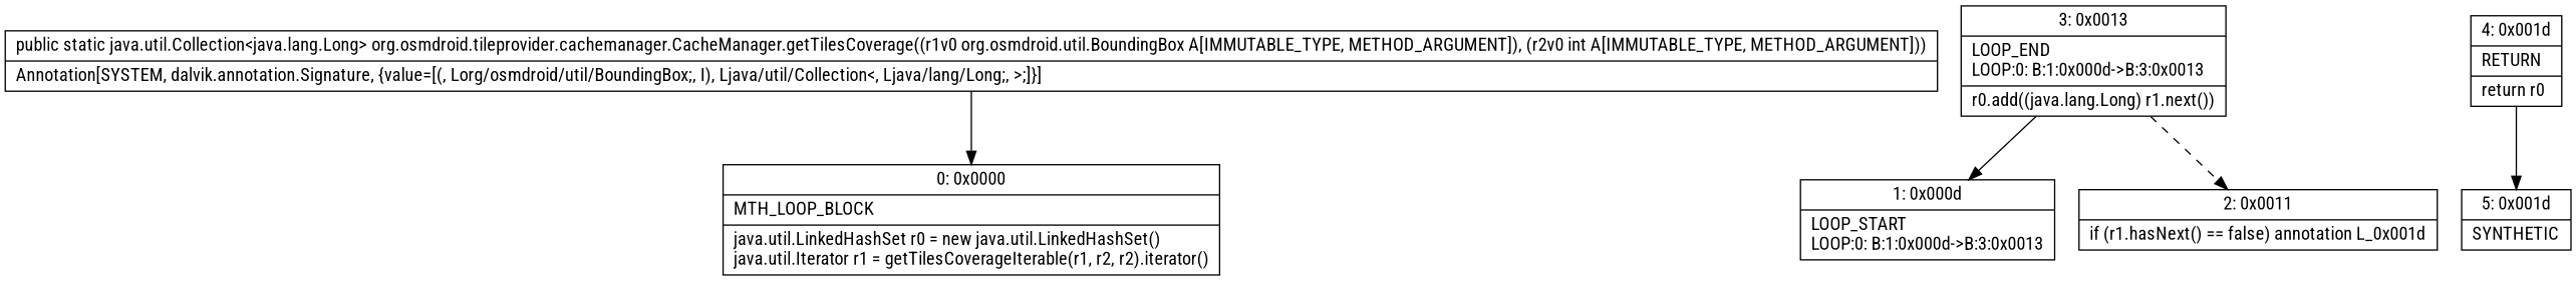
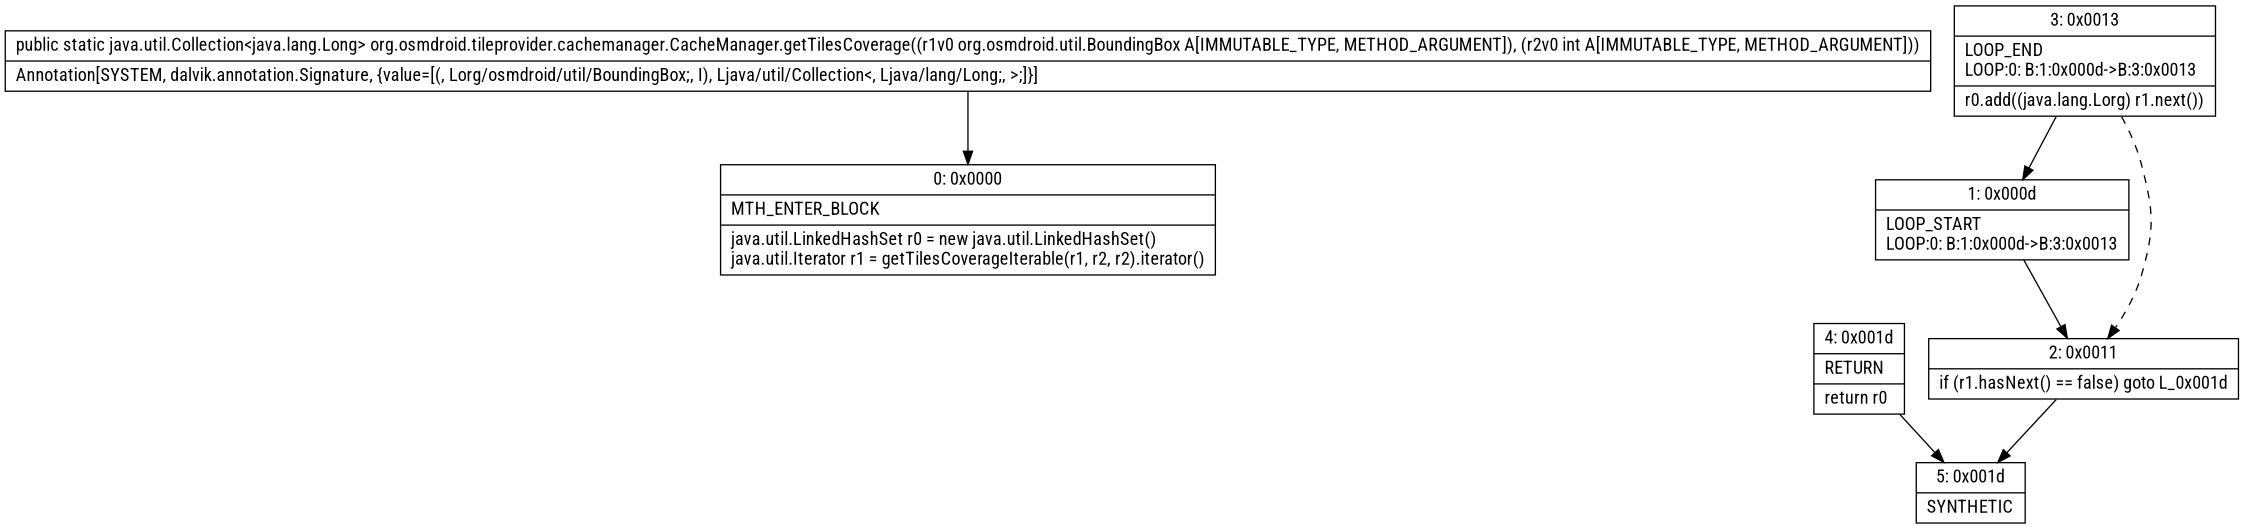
  digraph {
    fontname="Roboto Condensed"
    node [fontname="Roboto Condensed" shape=record]
    edge [fontname="Roboto Condensed"]
-   n1 [label="{0\:\ 0x0000|MTH_LOOP_BLOCK\l|java.util.LinkedHashSet r0 = new java.util.LinkedHashSet()\ljava.util.Iterator r1 = getTilesCoverageIterable(r1, r2, r2).iterator()\l}"]
+   n1 [label="{0\:\ 0x0000|MTH_ENTER_BLOCK\l|java.util.LinkedHashSet r0 = new java.util.LinkedHashSet()\ljava.util.Iterator r1 = getTilesCoverageIterable(r1, r2, r2).iterator()\l}"]
    n2 [label="{1\:\ 0x000d|LOOP_START\lLOOP:0: B:1:0x000d\-\>B:3:0x0013\l}"]
-   n3 [label="{2\:\ 0x0011|if (r1.hasNext() == false) annotation L_0x001d\l}"]
+   n3 [label="{2\:\ 0x0011|if (r1.hasNext() == false) goto L_0x001d\l}"]
    n4 [label="{5\:\ 0x001d|SYNTHETIC\l}"]
-   n5 [label="{3\:\ 0x0013|LOOP_END\lLOOP:0: B:1:0x000d\-\>B:3:0x0013\l|r0.add((java.lang.Long) r1.next())\l}"]
+   n5 [label="{3\:\ 0x0013|LOOP_END\lLOOP:0: B:1:0x000d\-\>B:3:0x0013\l|r0.add((java.lang.Lorg) r1.next())\l}"]
    n6 [label="{4\:\ 0x001d|RETURN\l|return r0\l}"]
    n7 [label="{public static java.util.Collection\<java.lang.Long\> org.osmdroid.tileprovider.cachemanager.CacheManager.getTilesCoverage((r1v0 org.osmdroid.util.BoundingBox A[IMMUTABLE_TYPE, METHOD_ARGUMENT]), (r2v0 int A[IMMUTABLE_TYPE, METHOD_ARGUMENT]))  | Annotation[SYSTEM, dalvik.annotation.Signature, \{value=[(, Lorg\/osmdroid\/util\/BoundingBox;, I), Ljava\/util\/Collection\<, Ljava\/lang\/Long;, \>;]\}]\l}"]
+   n2 -> n3
+   n3 -> n4
    n5 -> n2
    n5 -> n3 [style=dashed]
    n6 -> n4
    n7 -> n1
  }
